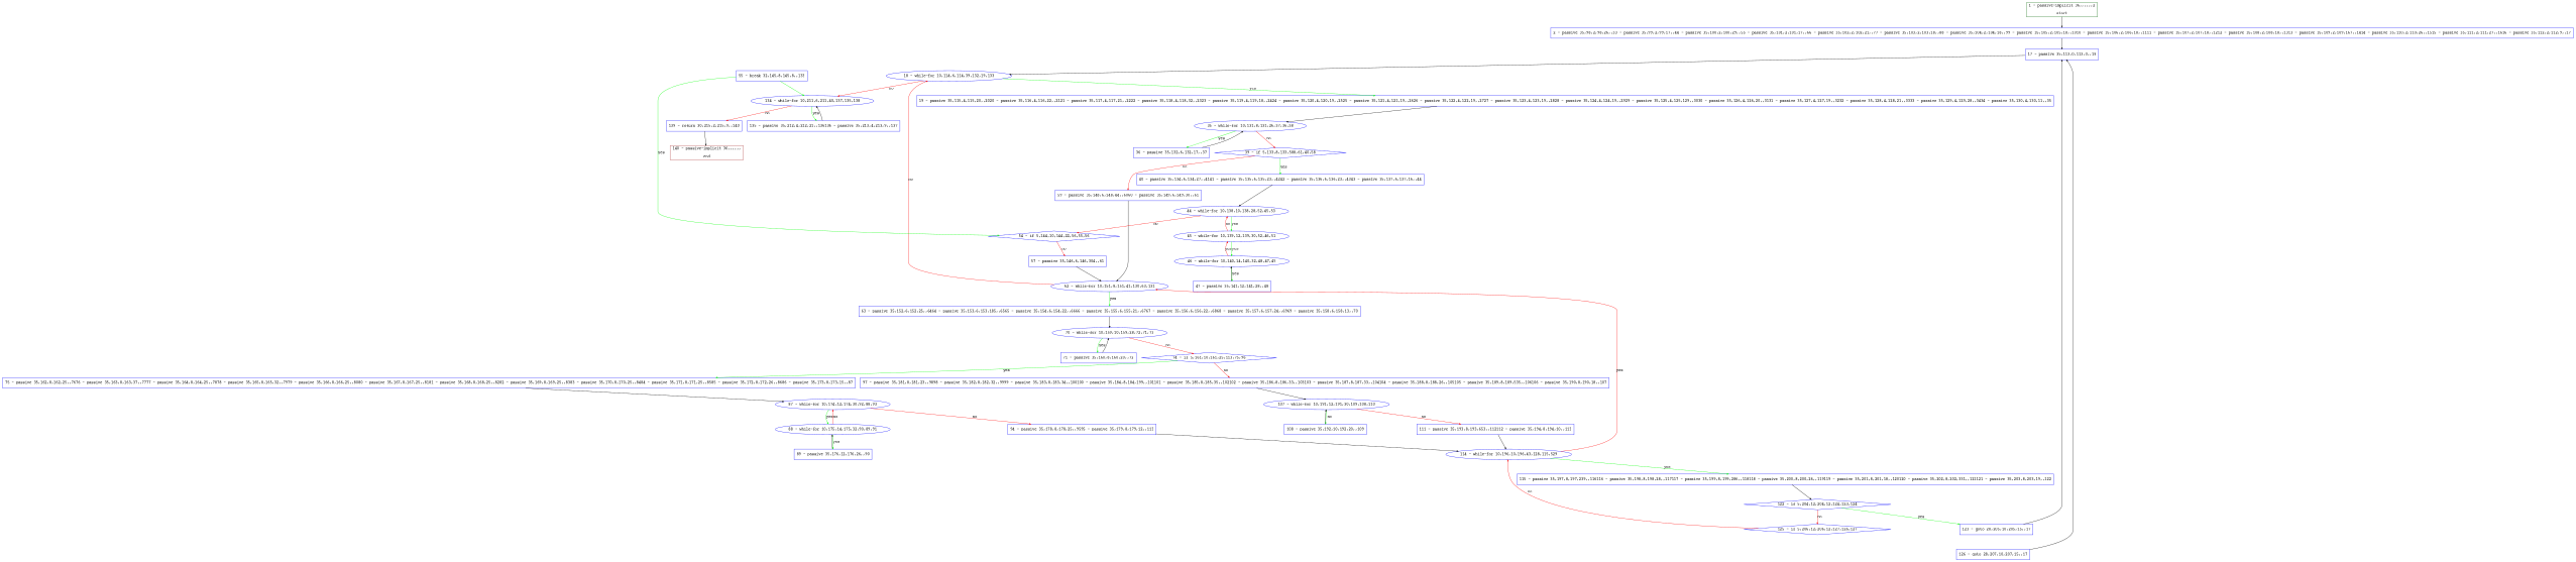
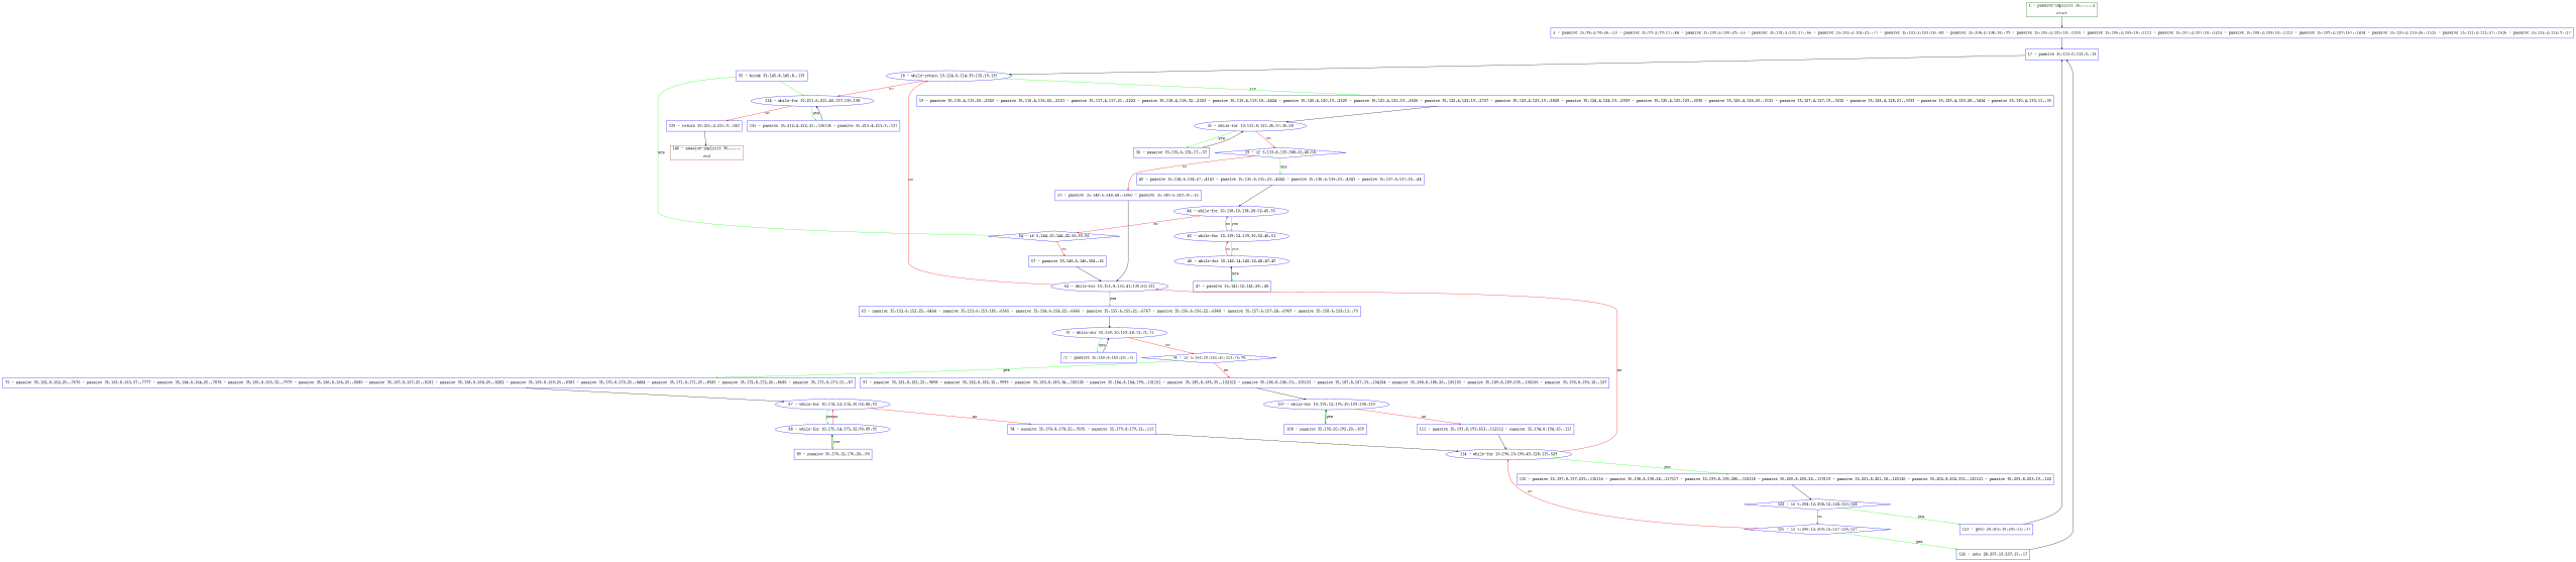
  digraph {
    bgcolor=white
    compound=true
    fillcolor="#FFFFCC"
    fontname="Courier Prime"
    fontsize=12
    pack=true
    packmode=clust
    style="rounded,filled"
    node [color="#0000ff" compound=true fillcolor="#ffffff" fixedsize=false fontname="Courier Prime" fontsize=12 node_initialized=no shape=box style=filled]
    edge [arrowhead=normal arrowsize=0.5 arrowtail=none color="#000000" compound=true dir=forward fontcolor=black fontname="Courier Prime" fontsize=12]
    n1 [label="2 - passive 35,98,2,98,26,,33 - passive 35,99,2,99,17,,44 - passive 35,100,2,100,29,,55 - passive 35,101,2,101,17,,66 - passive 35,102,2,102,21,,77 - passive 35,103,2,103,18,,88 - passive 35,104,2,104,18,,99 - passive 35,105,2,105,18,,1010 - passive 35,106,2,106,18,,1111 - passive 35,107,2,107,18,,1212 - passive 35,108,2,108,18,,1313 - passive 35,109,2,109,167,,1414 - passive 35,110,2,110,26,,1515 - passive 35,111,2,111,27,,1616 - passive 35,112,2,112,9,,17"]
    n2 [label="17 - passive 35,113,0,113,0,,18"]
-   n3 [label="18 - while-for 10,114,6,114,39,132,19,133" shape=oval]
+   n3 [label="18 - while-return 10,114,6,114,39,132,19,133" shape=oval]
    n4 [color="#006400" label="1 - passive-implicit 36,,,,,,2\n\nstart"]
    n5 [label="19 - passive 35,115,4,115,20,,2020 - passive 35,116,4,116,22,,2121 - passive 35,117,4,117,21,,2222 - passive 35,118,4,118,32,,2323 - passive 35,119,4,119,18,,2424 - passive 35,120,4,120,19,,2525 - passive 35,121,4,121,19,,2626 - passive 35,122,4,122,19,,2727 - passive 35,123,4,123,19,,2828 - passive 35,124,4,124,19,,2929 - passive 35,125,4,125,129,,3030 - passive 35,126,4,126,20,,3131 - passive 35,127,4,127,19,,3232 - passive 35,128,4,128,21,,3333 - passive 35,129,4,129,28,,3434 - passive 35,130,4,130,11,,35"]
    n6 [label="134 - while-for 10,211,6,211,40,137,135,138" shape=oval]
    n7 [label="35 - while-for 10,131,8,131,26,37,36,38" shape=oval]
    n8 [label="135 - passive 35,212,4,212,21,,136136 - passive 35,213,4,213,9,,137"]
    n9 [label="139 - return 30,215,2,215,9,,140"]
    n10 [label="36 - passive 35,132,6,132,17,,37"]
    n11 [label="39 - if 5,133,8,133,588,61,40,58" shape=diamond]
    n12 [color="#a52a2a" label="140 - passive-implicit 36,,,,,,\n\nend"]
    n13 [label="40 - passive 35,134,6,134,27,,4141 - passive 35,135,6,135,23,,4242 - passive 35,136,6,136,23,,4343 - passive 35,137,6,137,16,,44"]
    n14 [label="59 - passive 35,148,6,148,44,,6060 - passive 35,149,6,149,30,,61"]
    n15 [label="44 - while-for 10,138,10,138,28,52,45,53" shape=oval]
    n16 [label="62 - while-for 10,151,8,151,41,130,63,131" shape=oval]
    n17 [label="45 - while-for 10,139,12,139,30,52,46,51" shape=oval]
    n18 [label="54 - if 5,144,10,144,22,56,55,56" shape=diamond]
    n19 [label="63 - passive 35,152,6,152,25,,6464 - passive 35,153,6,153,185,,6565 - passive 35,154,6,154,22,,6666 - passive 35,155,6,155,21,,6767 - passive 35,156,6,156,22,,6868 - passive 35,157,6,157,24,,6969 - passive 35,158,6,158,13,,70"]
    n20 [label="46 - while-for 10,140,14,140,32,48,47,49" shape=oval]
    n21 [label="57 - passive 35,146,6,146,304,,61"]
    n22 [label="47 - passive 35,141,12,141,28,,48"]
    n23 [label="55 - break 32,145,8,145,8,,133"]
    n24 [label="70 - while-for 10,159,10,159,28,72,71,73" shape=oval]
    n25 [label="71 - passive 35,160,8,160,20,,72"]
    n26 [label="74 - if 5,161,10,161,25,113,75,96" shape=diamond]
    n27 [label="75 - passive 35,162,8,162,25,,7676 - passive 35,163,8,163,37,,7777 - passive 35,164,8,164,25,,7878 - passive 35,165,8,165,32,,7979 - passive 35,166,8,166,25,,8080 - passive 35,167,8,167,25,,8181 - passive 35,168,8,168,25,,8282 - passive 35,169,8,169,25,,8383 - passive 35,170,8,170,25,,8484 - passive 35,171,8,171,25,,8585 - passive 35,172,8,172,26,,8686 - passive 35,173,8,173,15,,87"]
    n28 [label="97 - passive 35,181,8,181,23,,9898 - passive 35,182,8,182,32,,9999 - passive 35,183,8,183,34,,100100 - passive 35,184,8,184,199,,101101 - passive 35,185,8,185,35,,102102 - passive 35,186,8,186,33,,103103 - passive 35,187,8,187,33,,104104 - passive 35,188,8,188,26,,105105 - passive 35,189,8,189,535,,106106 - passive 35,190,8,190,18,,107"]
    n29 [label="87 - while-for 10,174,12,174,30,92,88,93" shape=oval]
    n30 [label="107 - while-for 10,191,12,191,30,109,108,110" shape=oval]
    n31 [label="88 - while-for 10,175,14,175,32,90,89,91" shape=oval]
    n32 [label="94 - passive 35,178,8,178,25,,9595 - passive 35,179,8,179,12,,113"]
    n33 [label="108 - passive 35,192,10,192,20,,109"]
    n34 [label="111 - passive 35,193,8,193,653,,112112 - passive 35,194,8,194,10,,113"]
    n35 [label="89 - passive 35,176,12,176,26,,90"]
    n36 [label="114 - while-for 10,196,10,196,43,128,115,529" shape=oval]
    n37 [label="115 - passive 35,197,8,197,239,,116116 - passive 35,198,8,198,28,,117117 - passive 35,199,8,199,286,,118118 - passive 35,200,8,200,26,,119119 - passive 35,201,8,201,18,,120120 - passive 35,202,8,202,331,,121121 - passive 35,203,8,203,19,,122"]
    n38 [label="122 - if 5,204,12,204,12,124,123,124" shape=diamond]
    n39 [label="123 - goto 28,205,10,205,15,,17"]
    n40 [label="125 - if 5,206,12,206,12,127,126,127" shape=diamond]
    n41 [label="126 - goto 28,207,10,207,15,,17"]
    n1 -> n2
    n2 -> n3
    n3 -> n5 [color="#00ff00" label=yes]
    n3 -> n6 [color="#ff0000" label=no]
    n4 -> n1
    n5 -> n7
    n6 -> n8 [color="#00ff00" label=yes]
    n6 -> n9 [color="#ff0000" label=no]
    n7 -> n10 [color="#00ff00" label=yes]
    n7 -> n11 [color="#ff0000" label=no]
    n8 -> n6
    n9 -> n12
    n10 -> n7
    n11 -> n13 [color="#00ff00" label=yes]
    n11 -> n14 [color="#ff0000" label=no]
    n13 -> n15
    n14 -> n16
    n15 -> n17 [color="#00ff00" label=yes]
    n15 -> n18 [color="#ff0000" label=no]
    n16 -> n3 [color="#ff0000" label=no]
    n16 -> n19 [color="#00ff00" label=yes]
    n17 -> n15 [color="#ff0000" label=no]
    n17 -> n20 [color="#00ff00" label=yes]
    n18 -> n21 [color="#ff0000" label=no]
    n19 -> n24
-   n20 -> n17 [color="#ff0000" label=yes]
+   n20 -> n17 [color="#ff0000" label=no]
    n20 -> n22 [color="#00ff00" label=yes]
    n21 -> n16
    n22 -> n20
    n23 -> n6 [color="#00ff00"]
    n23 -> n18 [color="#00ff00" label=yes]
    n24 -> n25 [color="#00ff00" label=yes]
    n24 -> n26 [color="#ff0000" label=no]
    n25 -> n24
    n26 -> n27 [color="#00ff00" label=yes]
    n26 -> n28 [color="#ff0000" label=no]
    n27 -> n29
    n28 -> n30
    n29 -> n31 [color="#00ff00" label=yes]
    n29 -> n32 [color="#ff0000" label=no]
-   n30 -> n33 [color="#00ff00" label=no]
+   n30 -> n33 [color="#00ff00" label=yes]
    n30 -> n34 [color="#ff0000" label=no]
    n31 -> n29 [color="#ff0000" label=no]
    n31 -> n35 [color="#00ff00" label=yes]
    n32 -> n36
    n33 -> n30
    n34 -> n36
    n35 -> n31
-   n36 -> n16 [color="#ff0000" label=yes]
+   n36 -> n16 [color="#ff0000" label=no]
    n36 -> n37 [color="#00ff00" label=yes]
    n37 -> n38
    n38 -> n39 [color="#00ff00" label=yes]
    n38 -> n40 [color="#ff0000" label=no]
    n39 -> n2
    n40 -> n36 [color="#ff0000" label=no]
+   n40 -> n41 [color="#00ff00" label=yes]
    n41 -> n2
  }
